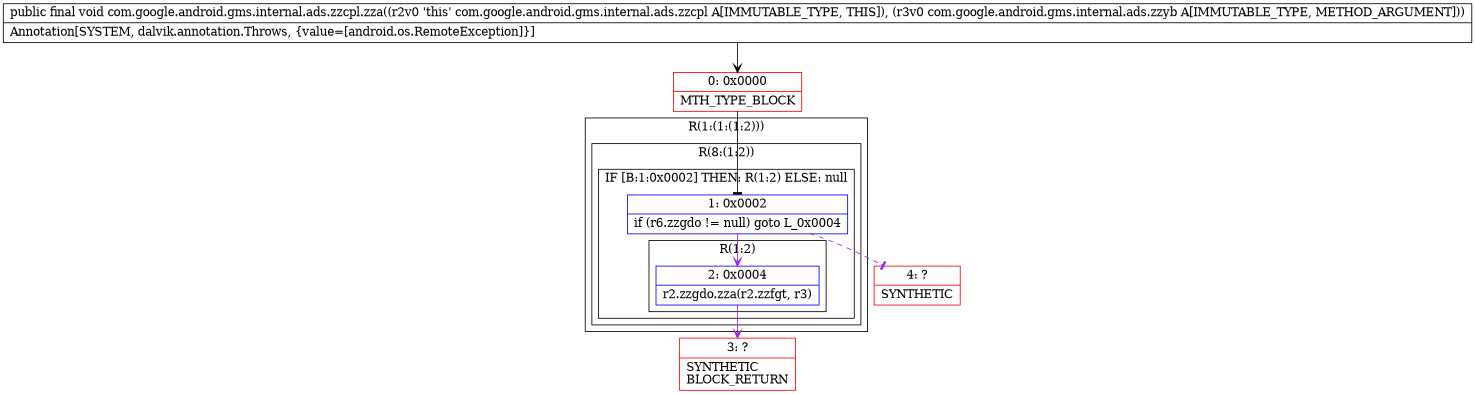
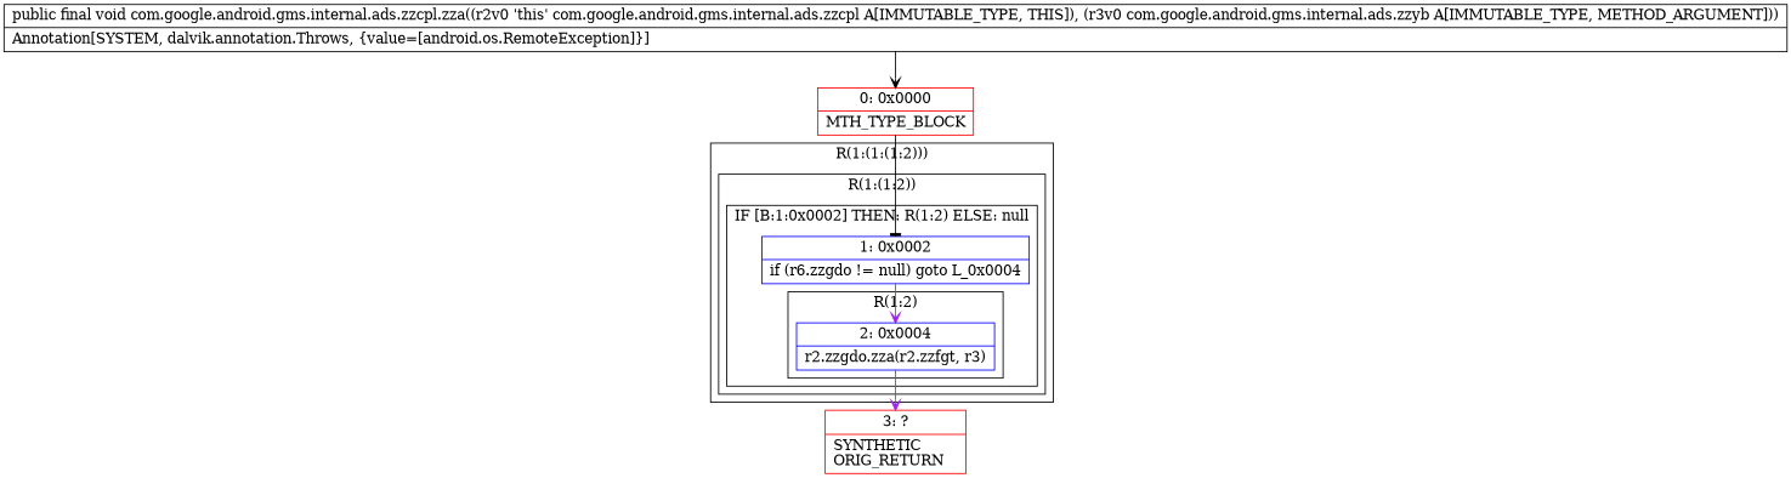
  digraph {
    node [color=red shape=record]
    edge [arrowhead=vee color=purple]
    n1 [color=blue label="{2\:\ 0x0004|r2.zzgdo.zza(r2.zzfgt, r3)\l}"]
    n2 [color=blue label="{1\:\ 0x0002|if (r6.zzgdo != null) goto L_0x0004\l}"]
-   n3 [label="{3\:\ ?|SYNTHETIC\lBLOCK_RETURN\l}"]
-   n4 [label="{4\:\ ?|SYNTHETIC\l}"]
+   n3 [label="{3\:\ ?|SYNTHETIC\lORIG_RETURN\l}"]
    n5 [label="{0\:\ 0x0000|MTH_TYPE_BLOCK\l}"]
    n6 [label="{public final void com.google.android.gms.internal.ads.zzcpl.zza((r2v0 'this' com.google.android.gms.internal.ads.zzcpl A[IMMUTABLE_TYPE, THIS]), (r3v0 com.google.android.gms.internal.ads.zzyb A[IMMUTABLE_TYPE, METHOD_ARGUMENT]))  | Annotation[SYSTEM, dalvik.annotation.Throws, \{value=[android.os.RemoteException]\}]\l}" color=""]
    subgraph cluster_1 {
      label="R(1:(1:(1:2)))"
      subgraph cluster_2 {
-       label="R(8:(1:2))"
+       label="R(1:(1:2))"
        subgraph cluster_3 {
          label="IF [B:1:0x0002] THEN: R(1:2) ELSE: null"
          n2
          subgraph cluster_4 {
            label="R(1:2)"
            n1
          }
        }
      }
    }
    n1 -> n3
    n2 -> n1
-   n2 -> n4 [arrowhead=tee style=dashed]
    n5 -> n2 [arrowhead=tee color=black]
    n6 -> n5 [color=black]
  }
